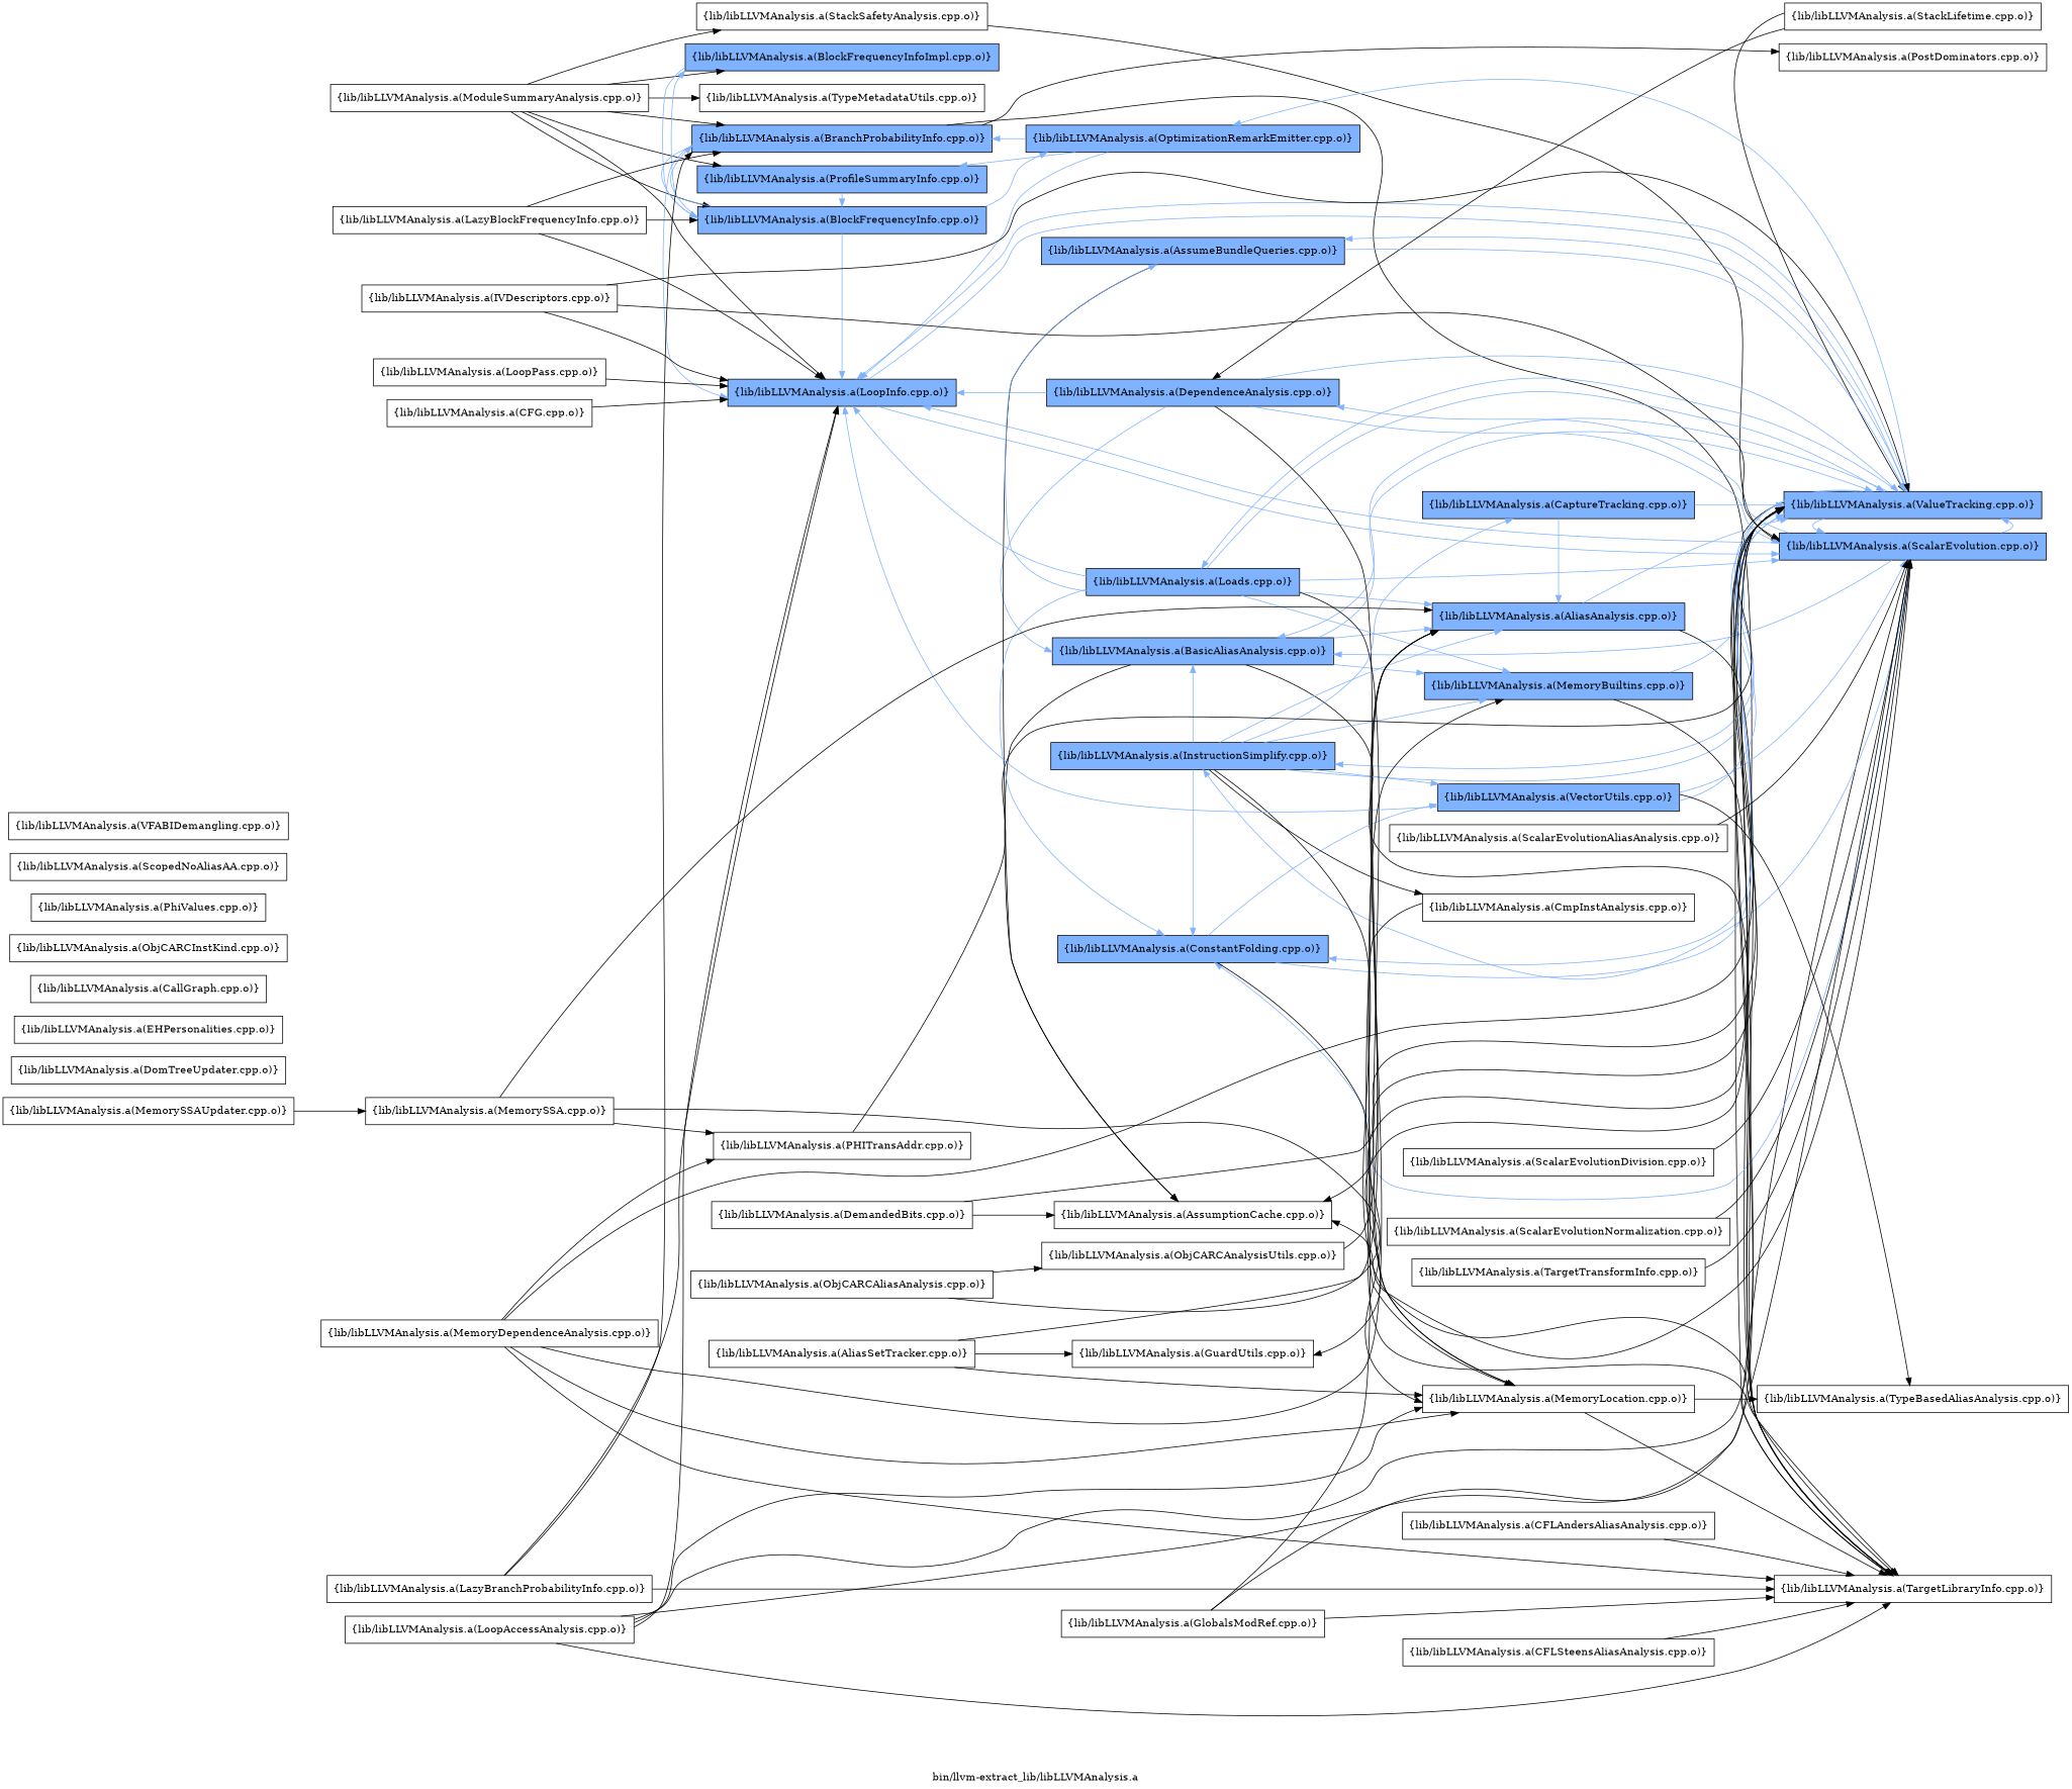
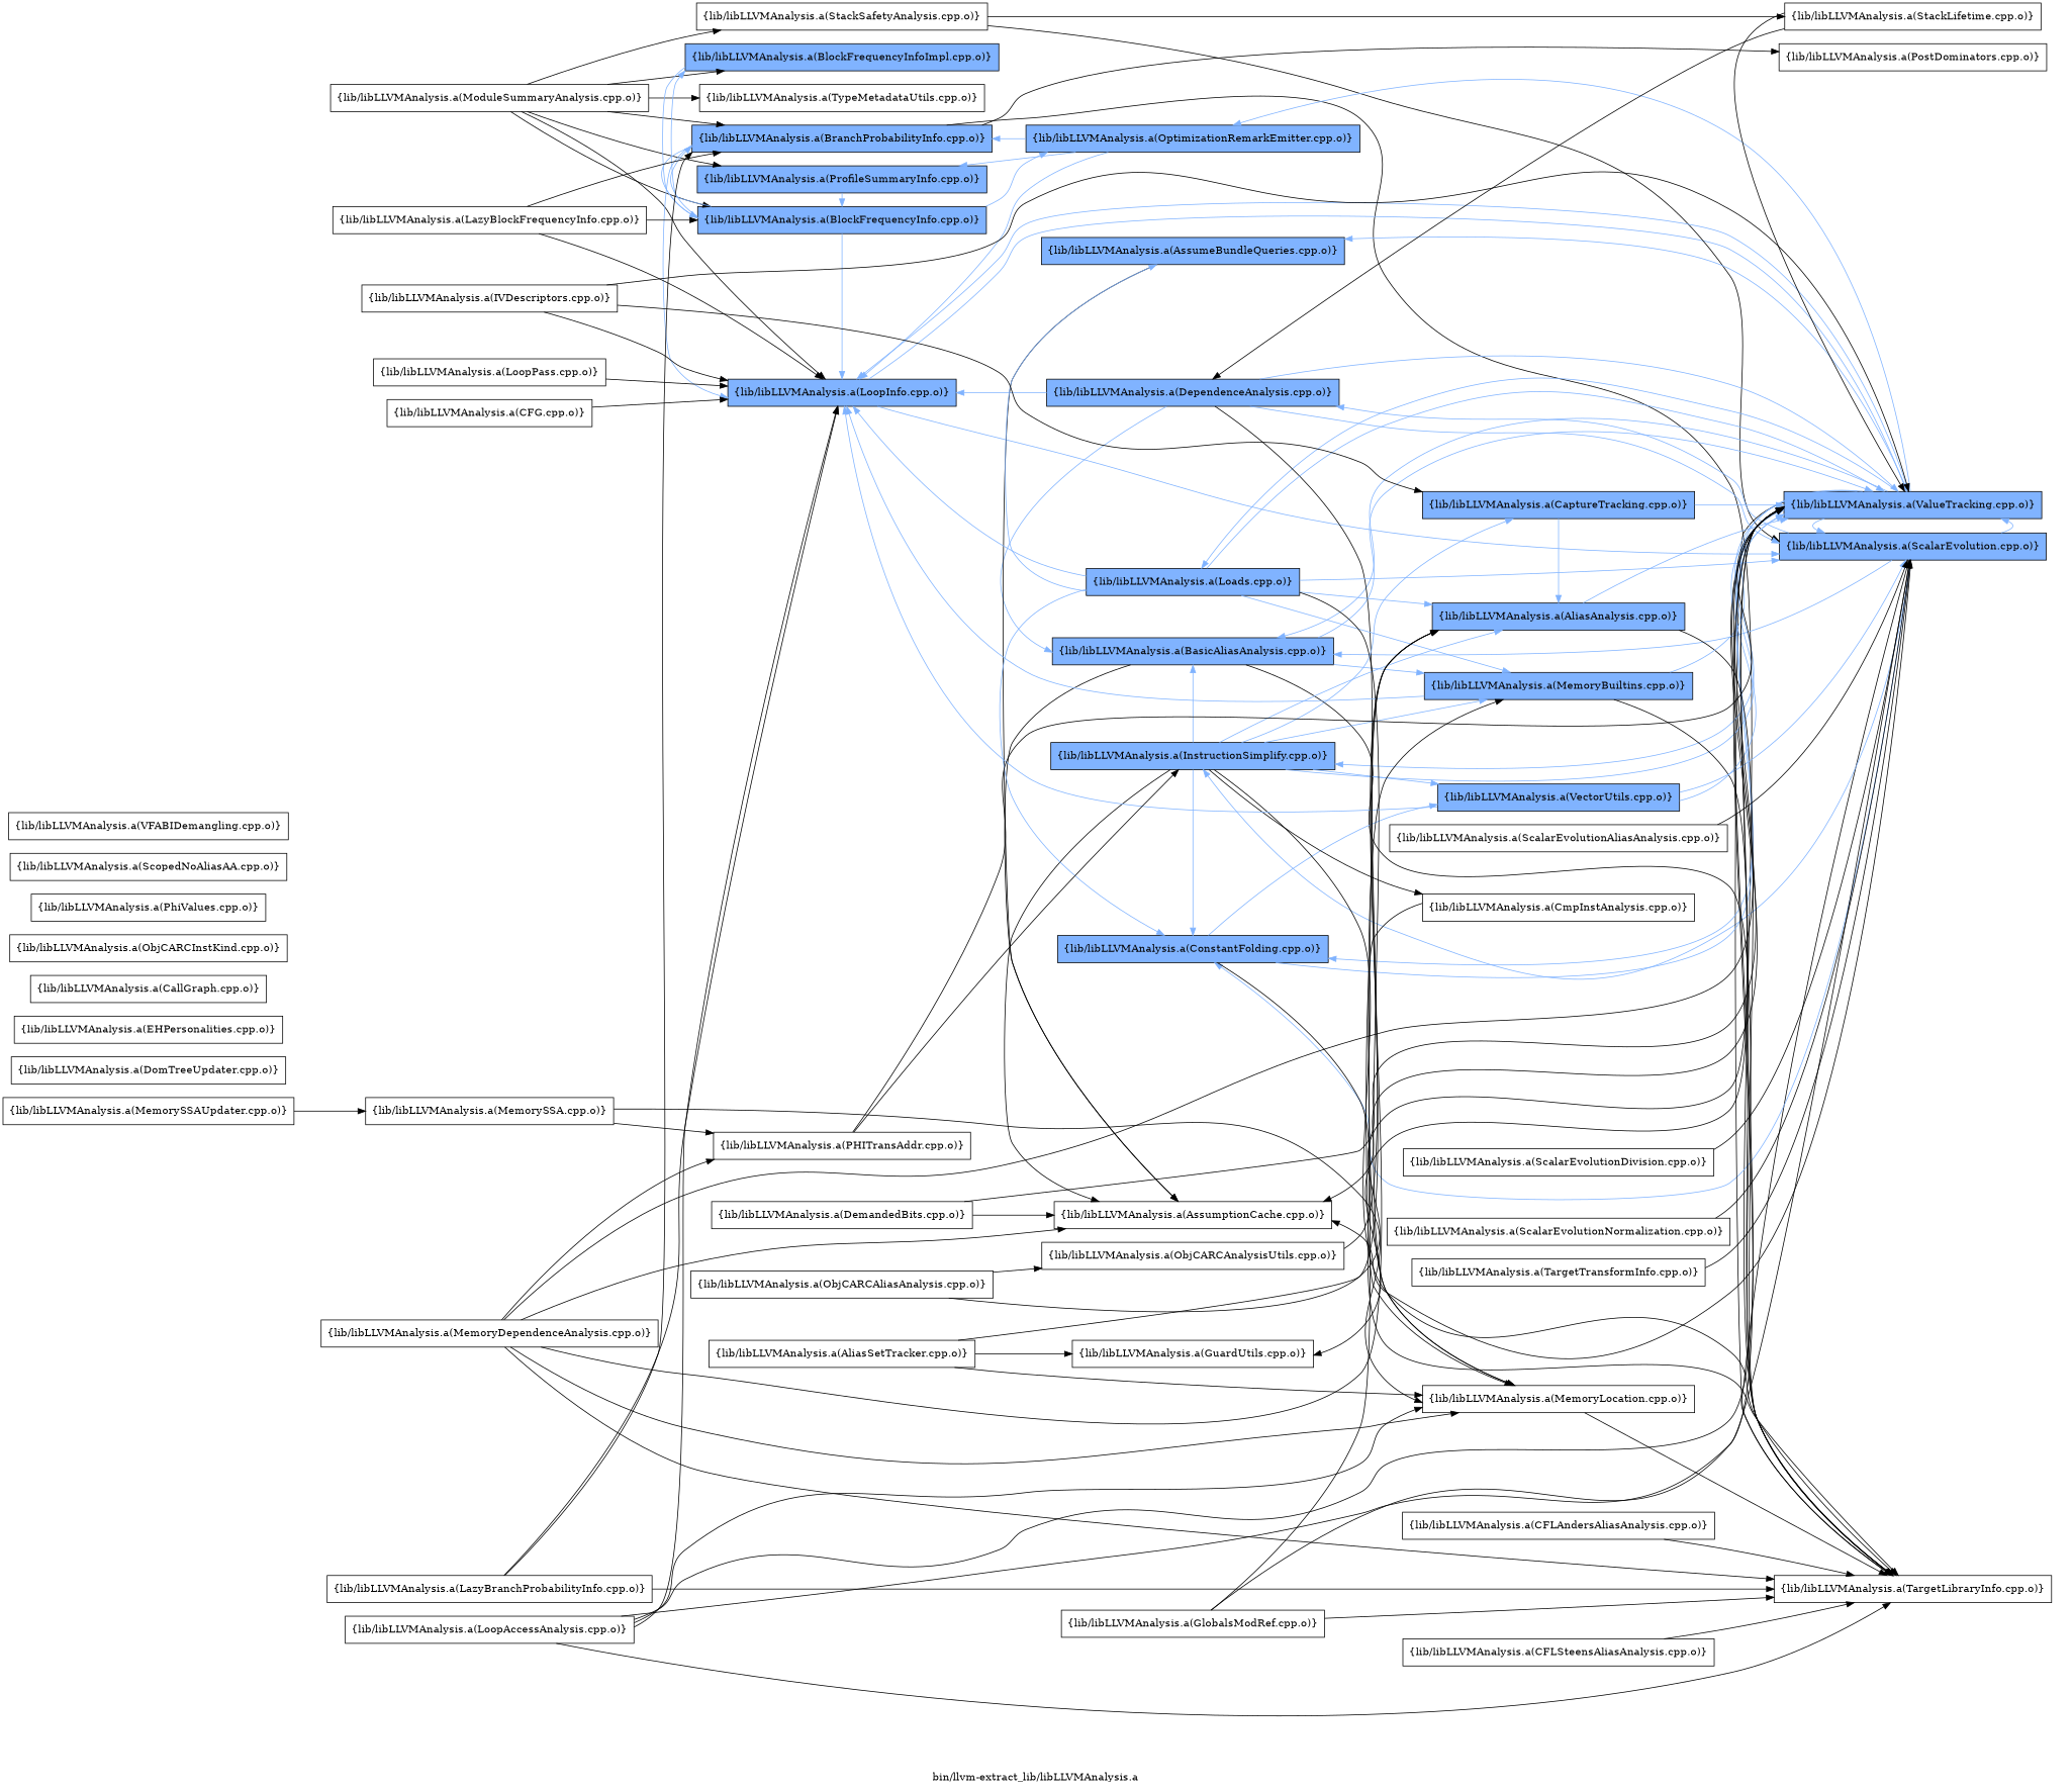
  digraph {
    label="bin/llvm-extract_lib/libLLVMAnalysis.a"
    rankdir=LR
    node [group=0 shape=box]
    n1 [label="{lib/libLLVMAnalysis.a(ModuleSummaryAnalysis.cpp.o)}"]
    n2 [fillcolor="0.600000 0.5 1" group=1 label="{lib/libLLVMAnalysis.a(BlockFrequencyInfo.cpp.o)}" style=filled]
    n3 [fillcolor="0.600000 0.5 1" group=1 label="{lib/libLLVMAnalysis.a(BlockFrequencyInfoImpl.cpp.o)}" style=filled]
    n4 [fillcolor="0.600000 0.5 1" group=1 label="{lib/libLLVMAnalysis.a(BranchProbabilityInfo.cpp.o)}" style=filled]
    n5 [fillcolor="0.600000 0.5 1" group=1 label="{lib/libLLVMAnalysis.a(LoopInfo.cpp.o)}" style=filled]
    n6 [fillcolor="0.600000 0.5 1" group=1 label="{lib/libLLVMAnalysis.a(ProfileSummaryInfo.cpp.o)}" style=filled]
    n7 [label="{lib/libLLVMAnalysis.a(StackSafetyAnalysis.cpp.o)}"]
    n8 [label="{lib/libLLVMAnalysis.a(TypeMetadataUtils.cpp.o)}"]
    n9 [label="{lib/libLLVMAnalysis.a(PostDominators.cpp.o)}"]
    n10 [label="{lib/libLLVMAnalysis.a(TargetLibraryInfo.cpp.o)}"]
    n11 [fillcolor="0.600000 0.5 1" group=1 label="{lib/libLLVMAnalysis.a(ScalarEvolution.cpp.o)}" style=filled]
    n12 [fillcolor="0.600000 0.5 1" group=1 label="{lib/libLLVMAnalysis.a(ValueTracking.cpp.o)}" style=filled]
    n13 [label="{lib/libLLVMAnalysis.a(StackLifetime.cpp.o)}"]
    n14 [label="{lib/libLLVMAnalysis.a(AssumptionCache.cpp.o)}"]
    n15 [fillcolor="0.600000 0.5 1" group=1 label="{lib/libLLVMAnalysis.a(BasicAliasAnalysis.cpp.o)}" style=filled]
    n16 [fillcolor="0.600000 0.5 1" group=1 label="{lib/libLLVMAnalysis.a(ConstantFolding.cpp.o)}" style=filled]
    n17 [fillcolor="0.600000 0.5 1" group=1 label="{lib/libLLVMAnalysis.a(DependenceAnalysis.cpp.o)}" style=filled]
    n18 [fillcolor="0.600000 0.5 1" group=1 label="{lib/libLLVMAnalysis.a(InstructionSimplify.cpp.o)}" style=filled]
    n19 [fillcolor="0.600000 0.5 1" group=1 label="{lib/libLLVMAnalysis.a(AssumeBundleQueries.cpp.o)}" style=filled]
    n20 [label="{lib/libLLVMAnalysis.a(GuardUtils.cpp.o)}"]
    n21 [fillcolor="0.600000 0.5 1" group=1 label="{lib/libLLVMAnalysis.a(Loads.cpp.o)}" style=filled]
    n22 [fillcolor="0.600000 0.5 1" group=1 label="{lib/libLLVMAnalysis.a(OptimizationRemarkEmitter.cpp.o)}" style=filled]
    n23 [fillcolor="0.600000 0.5 1" group=1 label="{lib/libLLVMAnalysis.a(AliasAnalysis.cpp.o)}" style=filled]
    n24 [fillcolor="0.600000 0.5 1" group=1 label="{lib/libLLVMAnalysis.a(MemoryBuiltins.cpp.o)}" style=filled]
    n25 [fillcolor="0.600000 0.5 1" group=1 label="{lib/libLLVMAnalysis.a(VectorUtils.cpp.o)}" style=filled]
    n26 [label="{lib/libLLVMAnalysis.a(MemoryLocation.cpp.o)}"]
    n27 [fillcolor="0.600000 0.5 1" group=1 label="{lib/libLLVMAnalysis.a(CaptureTracking.cpp.o)}" style=filled]
    n28 [label="{lib/libLLVMAnalysis.a(CmpInstAnalysis.cpp.o)}"]
-   n29 [label="{lib/libLLVMAnalysis.a(TypeBasedAliasAnalysis.cpp.o)}"]
    n30 [label="{lib/libLLVMAnalysis.a(DomTreeUpdater.cpp.o)}"]
    n31 [label="{lib/libLLVMAnalysis.a(MemorySSA.cpp.o)}"]
    n32 [label="{lib/libLLVMAnalysis.a(PHITransAddr.cpp.o)}"]
    n33 [label="{lib/libLLVMAnalysis.a(MemorySSAUpdater.cpp.o)}"]
    n34 [label="{lib/libLLVMAnalysis.a(CFG.cpp.o)}"]
    n35 [label="{lib/libLLVMAnalysis.a(CFLAndersAliasAnalysis.cpp.o)}"]
    n36 [label="{lib/libLLVMAnalysis.a(CFLSteensAliasAnalysis.cpp.o)}"]
    n37 [label="{lib/libLLVMAnalysis.a(EHPersonalities.cpp.o)}"]
    n38 [label="{lib/libLLVMAnalysis.a(GlobalsModRef.cpp.o)}"]
    n39 [label="{lib/libLLVMAnalysis.a(CallGraph.cpp.o)}"]
    n40 [label="{lib/libLLVMAnalysis.a(IVDescriptors.cpp.o)}"]
    n41 [label="{lib/libLLVMAnalysis.a(DemandedBits.cpp.o)}"]
    n42 [label="{lib/libLLVMAnalysis.a(LoopPass.cpp.o)}"]
    n43 [label="{lib/libLLVMAnalysis.a(MemoryDependenceAnalysis.cpp.o)}"]
    n44 [label="{lib/libLLVMAnalysis.a(ObjCARCAliasAnalysis.cpp.o)}"]
    n45 [label="{lib/libLLVMAnalysis.a(ObjCARCAnalysisUtils.cpp.o)}"]
    n46 [label="{lib/libLLVMAnalysis.a(ObjCARCInstKind.cpp.o)}"]
    n47 [label="{lib/libLLVMAnalysis.a(PhiValues.cpp.o)}"]
    n48 [label="{lib/libLLVMAnalysis.a(ScalarEvolutionAliasAnalysis.cpp.o)}"]
    n49 [label="{lib/libLLVMAnalysis.a(ScalarEvolutionDivision.cpp.o)}"]
    n50 [label="{lib/libLLVMAnalysis.a(ScalarEvolutionNormalization.cpp.o)}"]
    n51 [label="{lib/libLLVMAnalysis.a(TargetTransformInfo.cpp.o)}"]
    n52 [label="{lib/libLLVMAnalysis.a(ScopedNoAliasAA.cpp.o)}"]
    n53 [label="{lib/libLLVMAnalysis.a(LazyBlockFrequencyInfo.cpp.o)}"]
    n54 [label="{lib/libLLVMAnalysis.a(LazyBranchProbabilityInfo.cpp.o)}"]
    n55 [label="{lib/libLLVMAnalysis.a(LoopAccessAnalysis.cpp.o)}"]
    n56 [label="{lib/libLLVMAnalysis.a(AliasSetTracker.cpp.o)}"]
    n57 [label="{lib/libLLVMAnalysis.a(VFABIDemangling.cpp.o)}"]
    subgraph sub_1 {
      rank=same
      n1
    }
    subgraph sub_2 {
      rank=same
      n2
      n3
      n4
      n5
      n6
      n7
      n8
    }
    subgraph sub_3 {
      rank=same
      n9
      n10
      n11
      n12
      n13
    }
    subgraph sub_4 {
      rank=same
      n14
      n15
      n16
      n17
      n18
      n19
      n20
      n21
      n22
    }
    subgraph sub_5 {
      rank=same
      n23
      n24
      n25
      n26
      n27
      n28
    }
    n1 -> n2
    n1 -> n3
    n1 -> n4
    n1 -> n5
    n1 -> n6
    n1 -> n7
    n1 -> n8
    n2 -> n3 [color="0.600000 0.5 1"]
    n2 -> n4 [color="0.600000 0.5 1"]
    n2 -> n5 [color="0.600000 0.5 1"]
    n2 -> n22 [color="0.600000 0.5 1"]
    n3 -> n2 [color="0.600000 0.5 1"]
    n4 -> n2 [color="0.600000 0.5 1"]
    n4 -> n5 [color="0.600000 0.5 1"]
    n4 -> n9
    n4 -> n10
    n5 -> n11 [color="0.600000 0.5 1"]
    n5 -> n12 [color="0.600000 0.5 1"]
    n6 -> n2 [color="0.600000 0.5 1"]
    n7 -> n11
-   n11 -> n5 [color="0.600000 0.5 1"]
+   n7 -> n13
+   n24 -> n5 [color="0.600000 0.5 1"]
    n11 -> n10
    n11 -> n12 [color="0.600000 0.5 1"]
    n11 -> n14
    n11 -> n15 [color="0.600000 0.5 1"]
    n11 -> n16 [color="0.600000 0.5 1"]
    n11 -> n17 [color="0.600000 0.5 1"]
    n11 -> n18 [color="0.600000 0.5 1"]
    n12 -> n5 [color="0.600000 0.5 1"]
    n12 -> n10
    n12 -> n11 [color="0.600000 0.5 1"]
    n12 -> n14
    n12 -> n15 [color="0.600000 0.5 1"]
    n12 -> n16 [color="0.600000 0.5 1"]
    n12 -> n18 [color="0.600000 0.5 1"]
    n12 -> n19 [color="0.600000 0.5 1"]
    n12 -> n20
    n12 -> n21 [color="0.600000 0.5 1"]
    n12 -> n22 [color="0.600000 0.5 1"]
    n13 -> n12
    n13 -> n17
    n15 -> n10
    n15 -> n12 [color="0.600000 0.5 1"]
    n15 -> n14
-   n15 -> n23 [color="0.600000 0.5 1"]
    n15 -> n24 [color="0.600000 0.5 1"]
    n16 -> n10
    n16 -> n12 [color="0.600000 0.5 1"]
    n16 -> n25 [color="0.600000 0.5 1"]
    n17 -> n5 [color="0.600000 0.5 1"]
    n17 -> n11 [color="0.600000 0.5 1"]
    n17 -> n12 [color="0.600000 0.5 1"]
    n17 -> n15 [color="0.600000 0.5 1"]
    n17 -> n26
    n18 -> n10
    n18 -> n12 [color="0.600000 0.5 1"]
+   n18 -> n14
    n18 -> n15 [color="0.600000 0.5 1"]
    n18 -> n16 [color="0.600000 0.5 1"]
    n18 -> n23 [color="0.600000 0.5 1"]
    n18 -> n24 [color="0.600000 0.5 1"]
    n18 -> n25 [color="0.600000 0.5 1"]
    n18 -> n27 [color="0.600000 0.5 1"]
    n18 -> n28
-   n19 -> n12 [color="0.600000 0.5 1"]
    n19 -> n14
    n21 -> n5 [color="0.600000 0.5 1"]
    n21 -> n11 [color="0.600000 0.5 1"]
    n21 -> n12 [color="0.600000 0.5 1"]
    n21 -> n16 [color="0.600000 0.5 1"]
    n21 -> n19 [color="0.600000 0.5 1"]
    n21 -> n23 [color="0.600000 0.5 1"]
    n21 -> n24 [color="0.600000 0.5 1"]
    n21 -> n26
    n22 -> n4 [color="0.600000 0.5 1"]
    n22 -> n5 [color="0.600000 0.5 1"]
    n22 -> n6 [color="0.600000 0.5 1"]
    n23 -> n10
    n23 -> n12 [color="0.600000 0.5 1"]
    n24 -> n10
    n24 -> n12 [color="0.600000 0.5 1"]
    n25 -> n5 [color="0.600000 0.5 1"]
    n25 -> n11 [color="0.600000 0.5 1"]
    n25 -> n12 [color="0.600000 0.5 1"]
-   n25 -> n29
    n26 -> n10
-   n26 -> n29
    n27 -> n12 [color="0.600000 0.5 1"]
    n27 -> n23 [color="0.600000 0.5 1"]
    n28 -> n26
-   n31 -> n23
    n31 -> n26
    n31 -> n32
    n32 -> n12
+   n32 -> n18
    n33 -> n31
    n34 -> n5
    n35 -> n10
    n36 -> n10
    n38 -> n10
    n38 -> n12
    n38 -> n24
    n40 -> n5
-   n40 -> n11
+   n40 -> n27
    n40 -> n12
    n41 -> n12
    n41 -> n14
    n42 -> n5
    n43 -> n10
    n43 -> n12
+   n43 -> n14
    n43 -> n23
    n43 -> n26
    n43 -> n32
    n44 -> n12
    n44 -> n45
    n45 -> n23
    n48 -> n11
    n49 -> n11
    n50 -> n11
    n51 -> n11
    n53 -> n2
    n53 -> n4
    n53 -> n5
    n54 -> n4
    n54 -> n5
    n54 -> n10
    n55 -> n5
    n55 -> n10
    n55 -> n11
    n55 -> n12
    n55 -> n26
    n56 -> n20
    n56 -> n23
    n56 -> n26
  }
